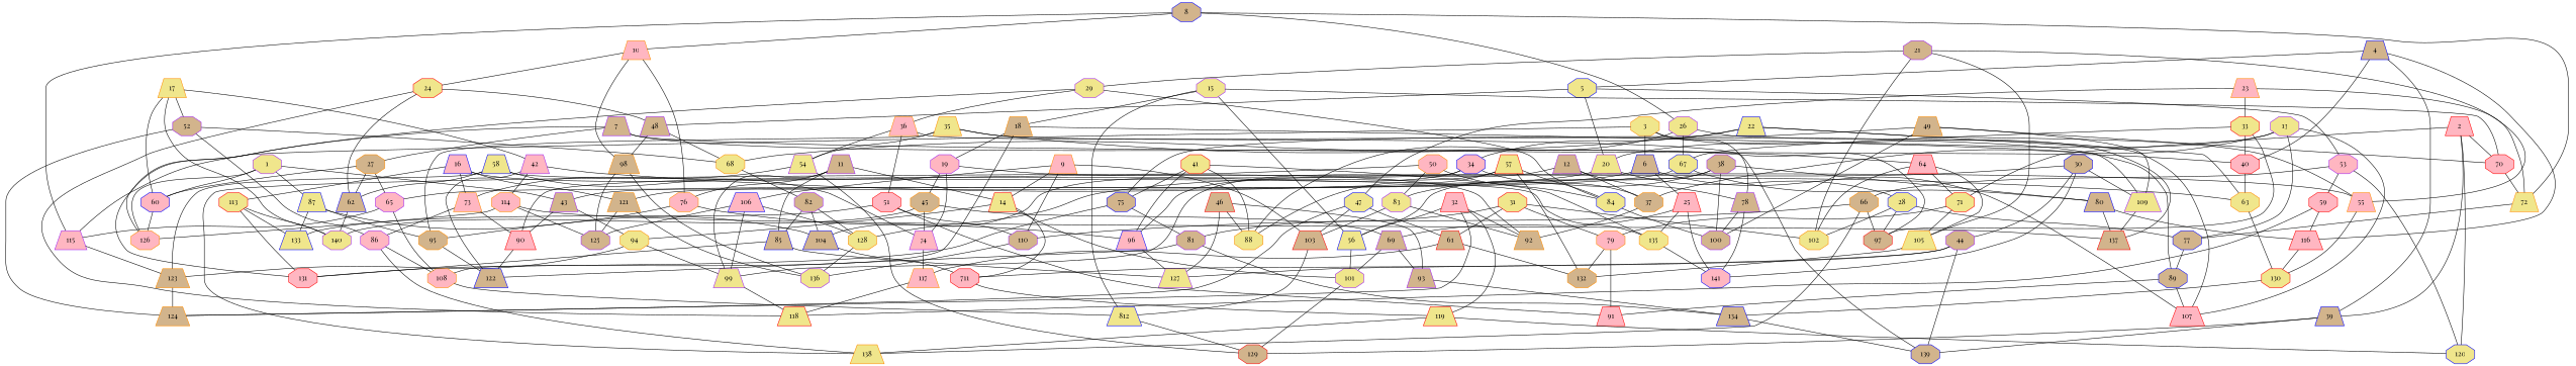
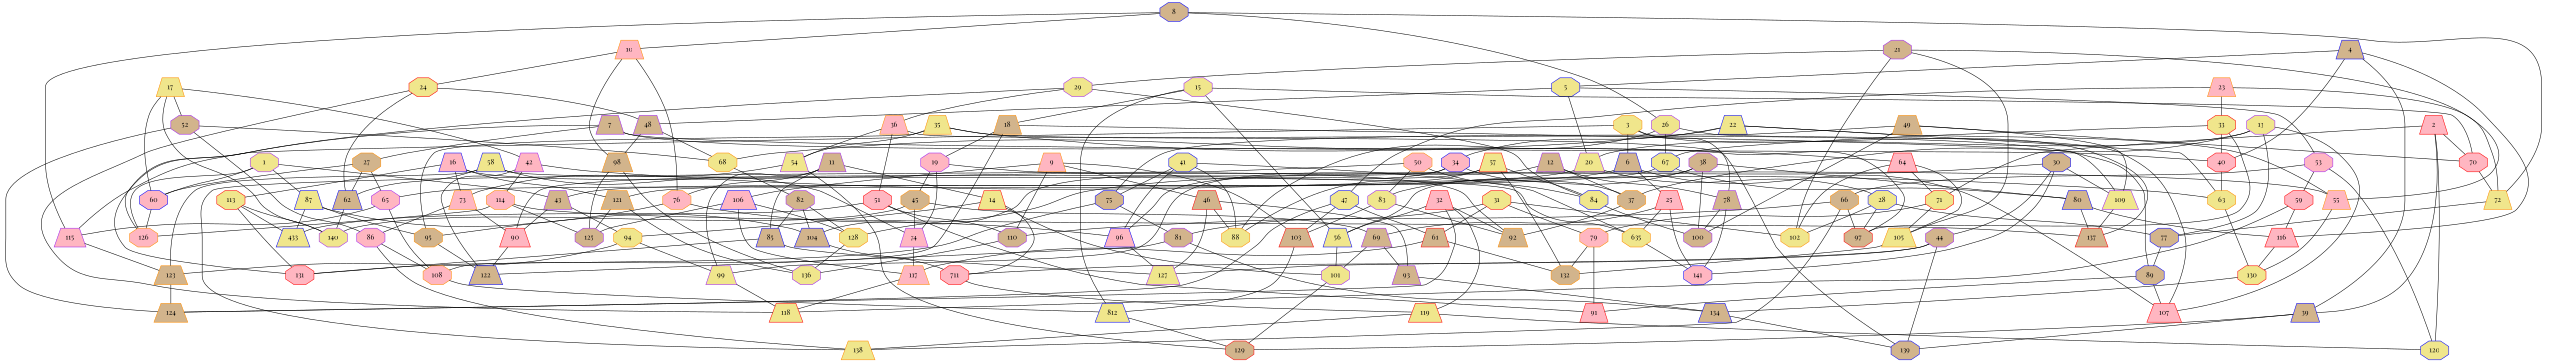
  graph {
    fontname="Playfair Display"
    node [color=darkorange fillcolor=tan fontname="Playfair Display" shape=octagon style=filled]
    edge [fontname="Playfair Display"]
    1 [color=purple fillcolor=khaki]
    43 [color=purple shape=trapezium]
    60 [color=blue fillcolor=lightpink]
    87 [color=blue fillcolor=khaki shape=trapezium]
    126 [fillcolor=lightpink]
    94 [fillcolor=khaki]
    90 [color=red fillcolor=lightpink shape=trapezium]
-   133 [color=blue fillcolor=khaki shape=trapezium]
+   133 [color=blue fillcolor=khaki shape=trapezium label=433]
    104 [color=blue shape=trapezium]
    95
    2 [color=red fillcolor=lightpink shape=trapezium]
    39 [color=blue shape=trapezium]
    70 [color=red fillcolor=lightpink]
    71 [color=red fillcolor=khaki]
    120 [color=blue fillcolor=khaki]
    139 [color=blue]
    129 [color=red]
    72 [fillcolor=khaki shape=trapezium]
    105 [fillcolor=khaki shape=trapezium]
    79 [fillcolor=lightpink]
    3 [fillcolor=khaki]
    6 [color=blue shape=trapezium]
    78 [color=purple shape=trapezium]
    115 [color=purple fillcolor=lightpink shape=trapezium]
    137 [color=red shape=trapezium]
    25 [color=red fillcolor=lightpink shape=trapezium]
    107 [color=red fillcolor=lightpink shape=trapezium]
    141 [color=blue fillcolor=lightpink]
    100 [color=purple]
    123 [shape=trapezium]
    4 [color=blue shape=trapezium]
    5 [color=blue fillcolor=khaki]
    40 [color=red fillcolor=lightpink]
    116 [color=red fillcolor=lightpink shape=trapezium]
    20 [color=purple fillcolor=khaki shape=trapezium]
    48 [color=purple shape=trapezium]
    53 [color=purple fillcolor=lightpink]
    63 [fillcolor=khaki]
    130 [color=red fillcolor=khaki]
    28 [color=blue fillcolor=khaki]
    65 [color=purple fillcolor=lightpink]
    98 [shape=trapezium]
    68 [fillcolor=khaki]
    59 [color=red fillcolor=lightpink]
    66
    69 [color=purple shape=trapezium]
-   135 [fillcolor=khaki]
+   135 [fillcolor=khaki label=635]
    7 [color=purple shape=trapezium]
    27
    97 [color=red]
    131 [color=red fillcolor=lightpink]
    62 [color=blue shape=trapezium]
    8 [color=blue]
    10 [fillcolor=lightpink shape=trapezium]
    26 [color=purple fillcolor=khaki]
    24 [color=red fillcolor=khaki]
    76 [fillcolor=lightpink]
    67 [color=blue fillcolor=khaki]
    88 [fillcolor=khaki]
    77 [color=blue]
    9 [fillcolor=lightpink shape=trapezium]
    46 [color=red shape=trapezium]
    103 [color=red shape=trapezium]
    106 [color=blue fillcolor=lightpink shape=trapezium]
    110 [color=purple]
    127 [color=purple fillcolor=khaki shape=trapezium]
    93 [color=purple shape=trapezium]
    n68 [color=blue fillcolor=khaki label=812 shape=trapezium]
    128 [fillcolor=khaki]
    117 [fillcolor=lightpink shape=trapezium]
    125 [color=purple]
    136 [color=purple fillcolor=khaki]
    118 [color=red fillcolor=khaki shape=trapezium]
    96 [color=blue fillcolor=lightpink shape=trapezium]
    11 [color=purple shape=trapezium]
    14 [color=red fillcolor=khaki shape=trapezium]
    85 [color=blue shape=trapezium]
    99 [color=purple fillcolor=khaki shape=trapezium]
    101 [color=purple fillcolor=khaki]
    n80 [color=red fillcolor=lightpink label=711]
    12 [color=purple shape=trapezium]
    37
    92 [shape=trapezium]
    50 [fillcolor=lightpink]
    84 [color=blue fillcolor=khaki]
    83 [color=purple fillcolor=khaki]
    138 [fillcolor=khaki shape=trapezium]
    13 [color=purple fillcolor=khaki]
    89 [color=blue]
    119 [color=red fillcolor=khaki shape=trapezium]
    15 [color=purple fillcolor=khaki]
    18 [shape=trapezium]
    56 [color=blue fillcolor=khaki shape=trapezium]
    19 [color=purple fillcolor=lightpink]
    108 [fillcolor=lightpink]
    109 [color=purple fillcolor=khaki shape=trapezium]
    16 [color=blue fillcolor=lightpink shape=trapezium]
    73 [fillcolor=lightpink shape=trapezium]
    113 [color=red fillcolor=khaki]
    121 [shape=trapezium]
    86 [color=purple fillcolor=lightpink]
    140 [color=purple fillcolor=khaki]
    17 [fillcolor=khaki shape=trapezium]
    42 [color=purple fillcolor=lightpink shape=trapezium]
    52 [color=purple]
    114 [fillcolor=lightpink]
    122 [color=blue shape=trapezium]
    124 [shape=trapezium]
    45
    55 [fillcolor=lightpink shape=trapezium]
    74 [color=purple fillcolor=lightpink shape=trapezium]
    102 [fillcolor=khaki]
    21 [color=purple]
    29 [color=purple fillcolor=khaki]
    36 [fillcolor=lightpink shape=trapezium]
    132
    22 [color=blue fillcolor=khaki shape=trapezium]
    34 [color=blue fillcolor=lightpink]
    82 [color=purple]
    23 [fillcolor=lightpink shape=trapezium]
    33 [color=red fillcolor=khaki]
    47 [color=blue fillcolor=khaki]
    61 [color=red shape=trapezium]
    80 [color=blue shape=trapezium]
    54 [color=purple fillcolor=khaki shape=trapezium]
    51 [color=red fillcolor=lightpink]
    30 [color=blue]
    44 [color=purple]
    31 [color=red fillcolor=khaki]
    81 [color=purple]
    91 [color=red fillcolor=lightpink shape=trapezium]
    134 [color=blue shape=trapezium]
    32 [color=red fillcolor=lightpink shape=trapezium]
    35 [fillcolor=khaki shape=trapezium]
    64 [color=red fillcolor=lightpink shape=trapezium]
    38 [color=purple]
-   41 [color=red fillcolor=khaki]
+   41 [color=blue fillcolor=khaki]
    75 [color=blue]
    49 [shape=trapezium]
    57 [color=red fillcolor=khaki shape=trapezium]
    58 [color=blue fillcolor=khaki shape=trapezium]
    1 -- 43
    1 -- 60
    1 -- 87
    1 -- 126
    43 -- 94
    43 -- 90
    60 -- 126
    87 -- 133
    87 -- 104
    87 -- 95
    94 -- 123
    94 -- 99
    90 -- 122
    104 -- n80
    95 -- 122
    2 -- 39
    2 -- 70
    2 -- 71
    2 -- 120
    39 -- 139
    39 -- 129
    70 -- 72
    71 -- 105
    71 -- 79
    72 -- 77
    105 -- 132
    79 -- 132
    79 -- 91
    3 -- 6
    3 -- 78
    3 -- 115
    3 -- 137
    6 -- 43
    6 -- 25
    6 -- 107
    78 -- 141
    78 -- 100
    115 -- 123
    25 -- 141
    25 -- 69
    25 -- 135
    123 -- 124
    4 -- 39
    4 -- 5
    4 -- 40
    4 -- 116
    5 -- 20
    5 -- 48
    5 -- 53
    40 -- 63
    116 -- 130
    20 -- 28
    20 -- 65
    48 -- 98
    48 -- 68
    53 -- 120
    53 -- 59
    53 -- 66
    63 -- 130
    130 -- 134
    28 -- 97
    28 -- 77
    28 -- 102
    65 -- 115
    65 -- 108
    98 -- 125
    98 -- 136
    68 -- 82
    59 -- 116
    59 -- 118
    66 -- 97
    66 -- 110
    66 -- 138
    69 -- 93
    69 -- 101
    135 -- 141
    7 -- 40
    7 -- 27
    7 -- 97
    7 -- 131
    27 -- 60
    27 -- 65
    27 -- 62
    62 -- 140
    8 -- 72
    8 -- 115
    8 -- 10
    8 -- 26
    10 -- 98
    10 -- 24
    10 -- 76
    26 -- 107
    26 -- 67
    26 -- 88
    24 -- 48
    24 -- 62
    24 -- 118
    76 -- 95
    76 -- 96
    67 -- 121
    67 -- 80
    77 -- 89
-   9 -- 14
+   9 -- 46
    9 -- 103
    9 -- 106
    9 -- 110
    46 -- 88
    46 -- 127
    46 -- 93
    103 -- n68
    106 -- 128
-   106 -- 99
+   106 -- 117
    106 -- 125
    110 -- 136
    93 -- 134
    n68 -- 129
    128 -- 136
    117 -- 118
    96 -- 127
    11 -- 76
    11 -- 14
    11 -- 85
    11 -- 99
    14 -- 94
    14 -- 101
    14 -- n80
    85 -- 131
    85 -- 127
    99 -- 118
    101 -- 129
    n80 -- 119
    12 -- 78
    12 -- 99
    12 -- 37
    37 -- 92
    50 -- 84
    50 -- 83
    50 -- 138
    84 -- 100
    83 -- 103
    83 -- 92
    13 -- 107
    13 -- 20
    13 -- 77
    13 -- 37
    89 -- 107
    89 -- 91
    119 -- 120
    119 -- 138
    15 -- 70
    15 -- n68
    15 -- 18
    15 -- 56
    18 -- 19
    18 -- 108
    18 -- 109
    56 -- 101
    19 -- 45
    19 -- 55
    19 -- 74
    108 -- n68
    109 -- 137
    16 -- 92
    16 -- 73
    16 -- 113
    16 -- 121
    73 -- 90
    73 -- 86
    113 -- 133
    113 -- 131
    113 -- 140
    121 -- 125
    121 -- 136
    86 -- 138
    86 -- 108
    17 -- 60
    17 -- 140
    17 -- 42
    17 -- 52
    42 -- 63
    42 -- 114
    42 -- 122
    52 -- 68
    52 -- 86
    52 -- 124
    114 -- 126
    114 -- 137
    114 -- 125
    45 -- 69
    45 -- 140
    45 -- 74
    55 -- 130
    74 -- 117
    21 -- 105
    21 -- 55
    21 -- 102
    21 -- 29
    29 -- 126
    29 -- 84
    29 -- 36
    36 -- 139
    36 -- 54
    36 -- 51
    22 -- 63
    22 -- 68
    22 -- 55
    22 -- 34
    34 -- 90
    34 -- 104
    34 -- 37
    82 -- 104
    82 -- 128
    82 -- 85
    23 -- 72
    23 -- 33
    23 -- 47
    33 -- 40
    33 -- 97
    33 -- 67
    47 -- 103
    47 -- 124
    47 -- 61
    61 -- 117
    61 -- 132
    80 -- 137
    80 -- 116
    54 -- 129
    54 -- 73
    51 -- 133
    51 -- 110
    51 -- 91
    30 -- 141
    30 -- 128
    30 -- 109
    30 -- 44
    44 -- 139
    44 -- 127
    44 -- n80
    31 -- 79
    31 -- 102
    31 -- 61
    31 -- 81
    81 -- 122
    81 -- 134
    134 -- 139
    32 -- 92
    32 -- 119
    32 -- 56
    32 -- 124
    35 -- 95
    35 -- 89
    35 -- 54
    35 -- 64
    64 -- 71
    64 -- 105
    64 -- 102
    38 -- 100
    38 -- 83
    38 -- 56
    38 -- 80
    41 -- 135
    41 -- 88
    41 -- 96
    41 -- 75
    75 -- 131
    75 -- 81
    49 -- 70
    49 -- 100
    49 -- 109
    49 -- 75
    57 -- 88
    57 -- 96
    57 -- 84
    57 -- 132
    58 -- 123
    58 -- 135
    58 -- 62
    58 -- 74
  }
